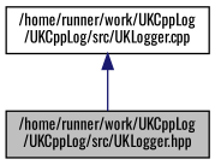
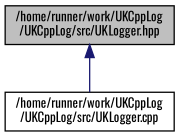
  digraph {
    fontname=Oswald
    node [color=black fontname=Oswald fontsize=10 shape=record style=filled]
    n1 [fillcolor=grey75 fontcolor=black height=0.2 label="/home/runner/work/UKCppLog\l/UKCppLog/src/UKLogger.hpp" width=0.4]
    n2 [fillcolor=white height=0.2 label="/home/runner/work/UKCppLog\l/UKCppLog/src/UKLogger.cpp" width=0.4]
-   n2 -> n1 [color=midnightblue dir=back fontname=Oswald fontsize=10 labelfontname=Helvetica labelfontsize=10 style=solid]
+   n1 -> n2 [color=midnightblue dir=back fontname=Oswald fontsize=10 labelfontname=Helvetica labelfontsize=10 style=solid]
  }
